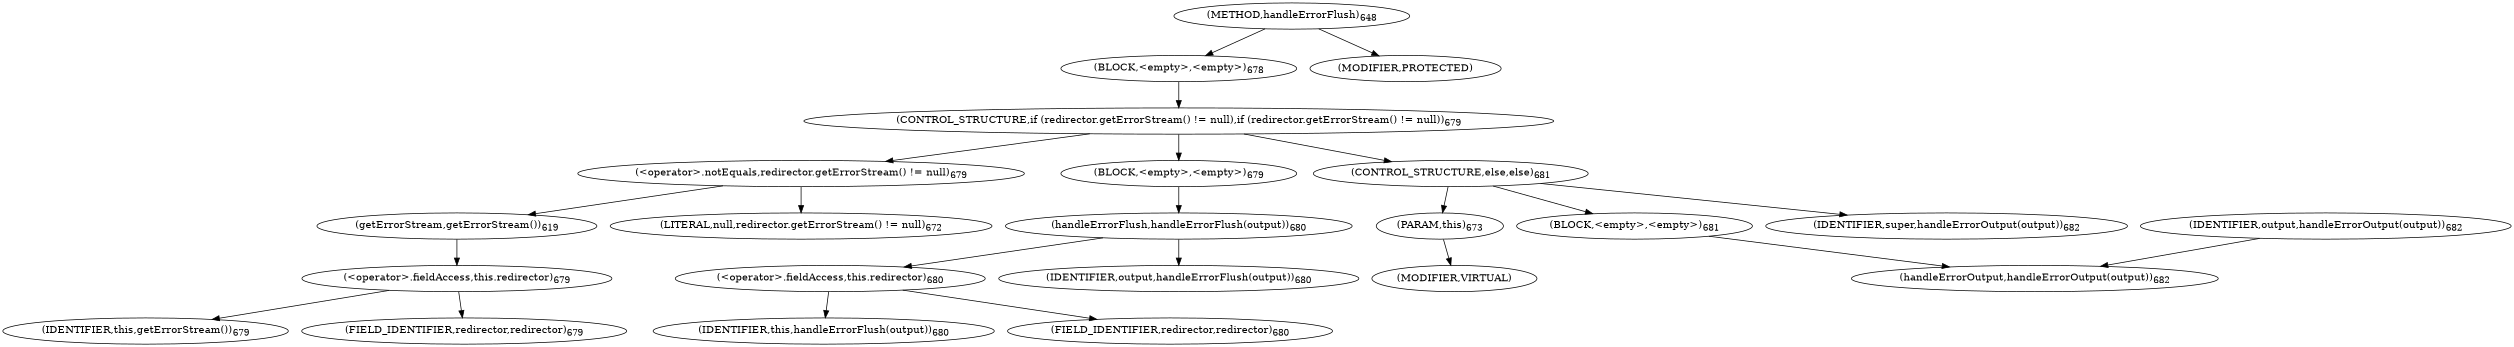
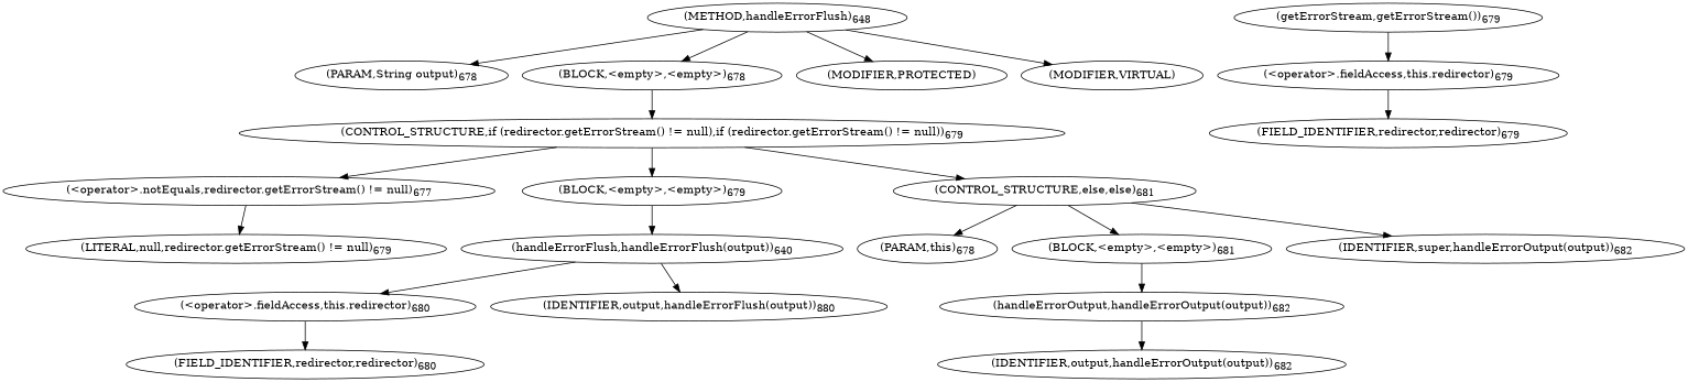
  digraph {
    n1 [label=<(METHOD,handleErrorFlush)<SUB>648</SUB>>]
+   n2 [label=<(PARAM,String output)<SUB>678</SUB>>]
    n3 [label=<(BLOCK,&lt;empty&gt;,&lt;empty&gt;)<SUB>678</SUB>>]
    n4 [label=<(MODIFIER,PROTECTED)>]
    n5 [label=<(MODIFIER,VIRTUAL)>]
-   n6 [label=<(PARAM,this)<SUB>673</SUB>>]
+   n6 [label=<(PARAM,this)<SUB>678</SUB>>]
    n7 [label=<(CONTROL_STRUCTURE,if (redirector.getErrorStream() != null),if (redirector.getErrorStream() != null))<SUB>679</SUB>>]
-   n8 [label=<(&lt;operator&gt;.notEquals,redirector.getErrorStream() != null)<SUB>679</SUB>>]
+   n8 [label=<(&lt;operator&gt;.notEquals,redirector.getErrorStream() != null)<SUB>677</SUB>>]
    n9 [label=<(BLOCK,&lt;empty&gt;,&lt;empty&gt;)<SUB>679</SUB>>]
    n10 [label=<(CONTROL_STRUCTURE,else,else)<SUB>681</SUB>>]
-   n11 [label=<(getErrorStream,getErrorStream())<SUB>619</SUB>>]
-   n12 [label=<(LITERAL,null,redirector.getErrorStream() != null)<SUB>672</SUB>>]
-   n13 [label=<(handleErrorFlush,handleErrorFlush(output))<SUB>680</SUB>>]
+   n11 [label=<(getErrorStream,getErrorStream())<SUB>679</SUB>>]
+   n12 [label=<(LITERAL,null,redirector.getErrorStream() != null)<SUB>679</SUB>>]
+   n13 [label=<(handleErrorFlush,handleErrorFlush(output))<SUB>640</SUB>>]
    n14 [label=<(BLOCK,&lt;empty&gt;,&lt;empty&gt;)<SUB>681</SUB>>]
    n15 [label=<(IDENTIFIER,super,handleErrorOutput(output))<SUB>682</SUB>>]
    n16 [label=<(&lt;operator&gt;.fieldAccess,this.redirector)<SUB>679</SUB>>]
-   n17 [label=<(IDENTIFIER,this,getErrorStream())<SUB>679</SUB>>]
    n18 [label=<(FIELD_IDENTIFIER,redirector,redirector)<SUB>679</SUB>>]
    n19 [label=<(&lt;operator&gt;.fieldAccess,this.redirector)<SUB>680</SUB>>]
-   n20 [label=<(IDENTIFIER,output,handleErrorFlush(output))<SUB>680</SUB>>]
-   n21 [label=<(IDENTIFIER,this,handleErrorFlush(output))<SUB>680</SUB>>]
+   n20 [label=<(IDENTIFIER,output,handleErrorFlush(output))<SUB>880</SUB>>]
    n22 [label=<(FIELD_IDENTIFIER,redirector,redirector)<SUB>680</SUB>>]
    n23 [label=<(handleErrorOutput,handleErrorOutput(output))<SUB>682</SUB>>]
    n24 [label=<(IDENTIFIER,output,handleErrorOutput(output))<SUB>682</SUB>>]
+   n1 -> n2
    n1 -> n3
    n1 -> n4
-   n6 -> n5
+   n1 -> n5
    n3 -> n7
    n7 -> n8
    n7 -> n9
    n7 -> n10
-   n8 -> n11
    n8 -> n12
    n9 -> n13
    n10 -> n6
    n10 -> n14
    n10 -> n15
    n11 -> n16
    n13 -> n19
    n13 -> n20
    n14 -> n23
-   n16 -> n17
    n16 -> n18
-   n19 -> n21
    n19 -> n22
-   n24 -> n23
+   n23 -> n24
  }
